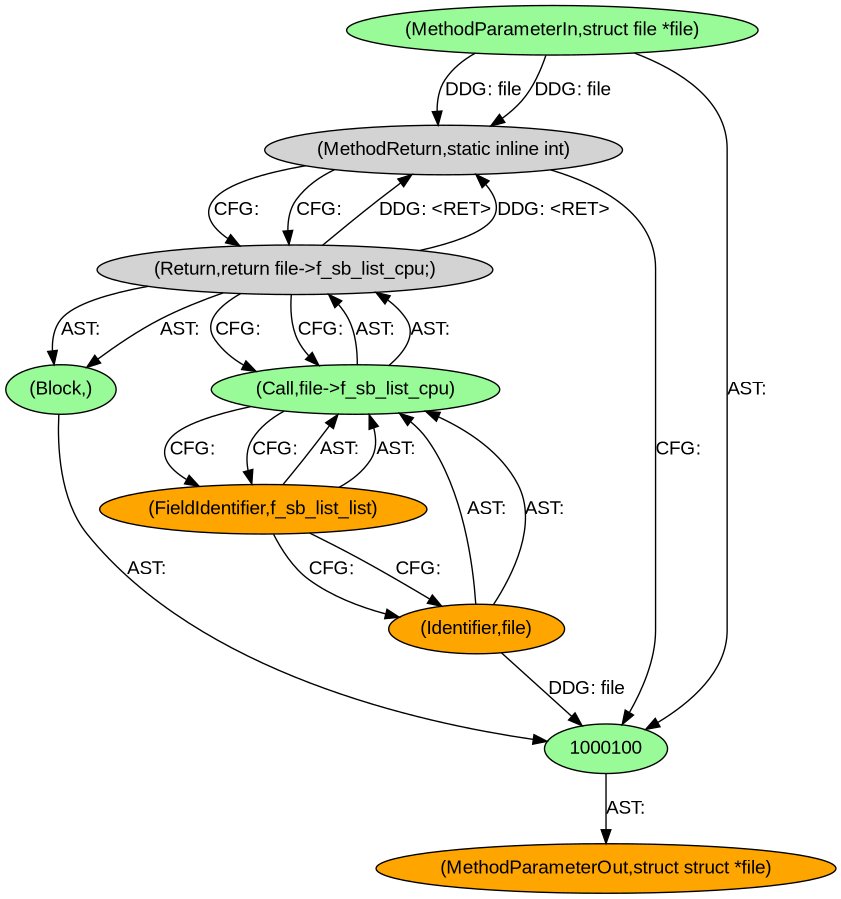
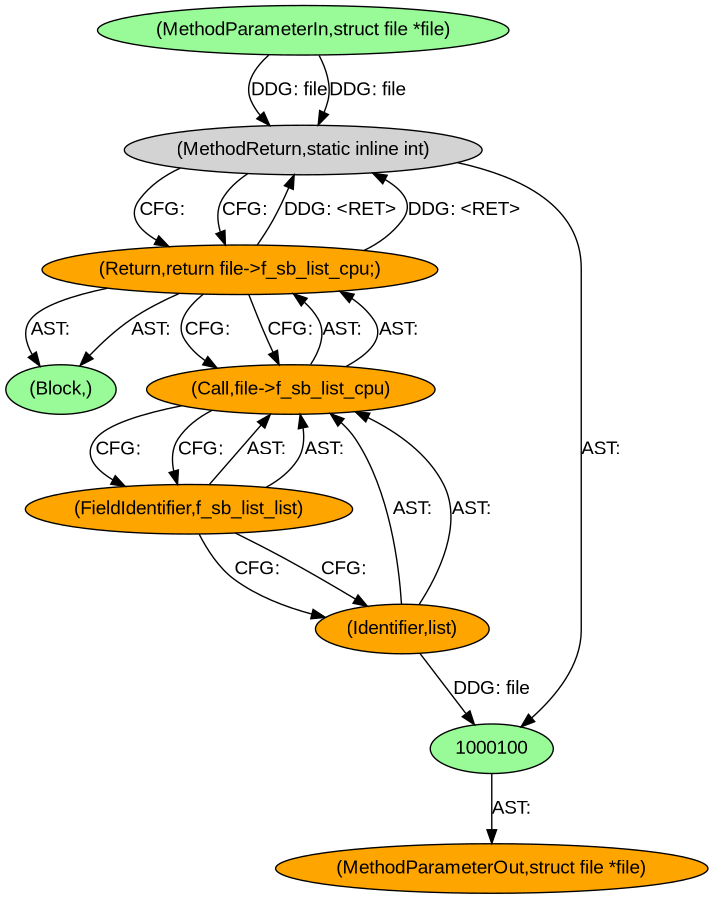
  digraph {
    fontname="Liberation Sans"
    node [fillcolor=palegreen fontname="Liberation Sans" style=filled]
    edge [fontname="Liberation Sans"]
    n1 [fillcolor=lightgrey label="(MethodReturn,static inline int)"]
-   n2 [fillcolor=lightgrey label="(Return,return file->f_sb_list_cpu;)"]
+   n2 [fillcolor=orange label="(Return,return file->f_sb_list_cpu;)"]
    1000100
    n4 [label="(Block,)"]
-   n5 [label="(Call,file->f_sb_list_cpu)"]
-   n6 [fillcolor=orange label="(MethodParameterOut,struct struct *file)"]
+   n5 [fillcolor=orange label="(Call,file->f_sb_list_cpu)"]
+   n6 [fillcolor=orange label="(MethodParameterOut,struct file *file)"]
    n7 [label="(MethodParameterIn,struct file *file)"]
    n8 [fillcolor=orange label="(FieldIdentifier,f_sb_list_list)"]
-   n9 [fillcolor=orange label="(Identifier,file)"]
+   n9 [fillcolor=orange label="(Identifier,list)"]
    n1 -> n2 [label="CFG: "]
    n1 -> n2 [label="CFG: "]
-   n1 -> 1000100 [label="CFG: "]
+   n1 -> 1000100 [label="AST: "]
    n2 -> n1 [label="DDG: <RET>"]
    n2 -> n1 [label="DDG: <RET>"]
    n2 -> n4 [label="AST: "]
    n2 -> n4 [label="AST: "]
    n2 -> n5 [label="CFG: "]
    n2 -> n5 [label="CFG: "]
    1000100 -> n6 [label="AST: "]
-   n4 -> 1000100 [label="AST: "]
    n5 -> n2 [label="AST: "]
    n5 -> n2 [label="AST: "]
    n5 -> n8 [label="CFG: "]
    n5 -> n8 [label="CFG: "]
    n7 -> n1 [label="DDG: file"]
    n7 -> n1 [label="DDG: file"]
-   n7 -> 1000100 [label="AST: "]
    n8 -> n5 [label="AST: "]
    n8 -> n5 [label="AST: "]
    n8 -> n9 [label="CFG: "]
    n8 -> n9 [label="CFG: "]
    n9 -> 1000100 [label="DDG: file"]
    n9 -> n5 [label="AST: "]
    n9 -> n5 [label="AST: "]
  }
